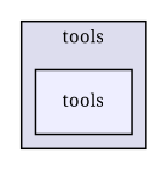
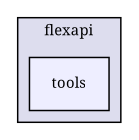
  digraph {
    compound=true
    fontname="Noto Serif"
    n1 [fillcolor="#eeeeff" fontname="Noto Serif" fontsize=10 label=tools pencolor=black shape=box style=filled]
    subgraph cluster_1 {
      bgcolor="#ddddee"
      fontsize=10
-     label=tools
+     label=flexapi
      pencolor=black
      n1
    }
  }
